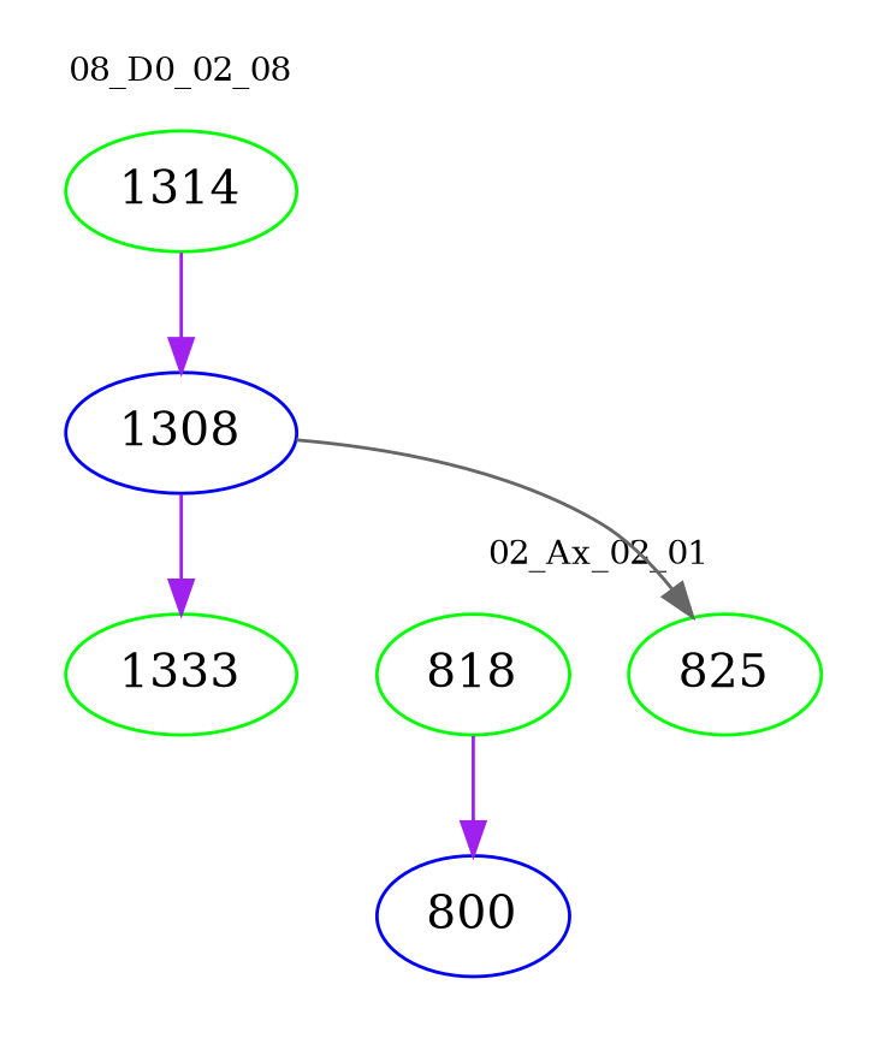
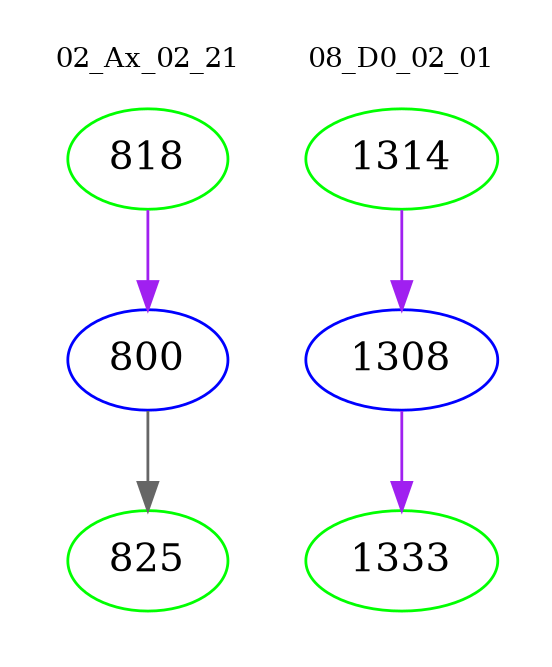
  digraph {
    node [color=green]
    edge [color=purple]
    n1 [color=blue label=800]
    n2 [label=825]
    n3 [label=818]
    n4 [color=blue label=1308]
    n5 [label=1333]
    n6 [label=1314]
    subgraph cluster_1 {
      color=white
      fontsize=10
-     label="02_Ax_02_01"
+     label="02_Ax_02_21"
      n1
      n2
      n3
    }
    subgraph cluster_2 {
      color=white
      fontsize=10
-     label="08_D0_02_08"
+     label="08_D0_02_01"
      n4
      n5
      n6
    }
-   n4 -> n2 [color=gray40]
+   n1 -> n2 [color=gray40]
    n3 -> n1
    n4 -> n5
    n6 -> n4
  }
